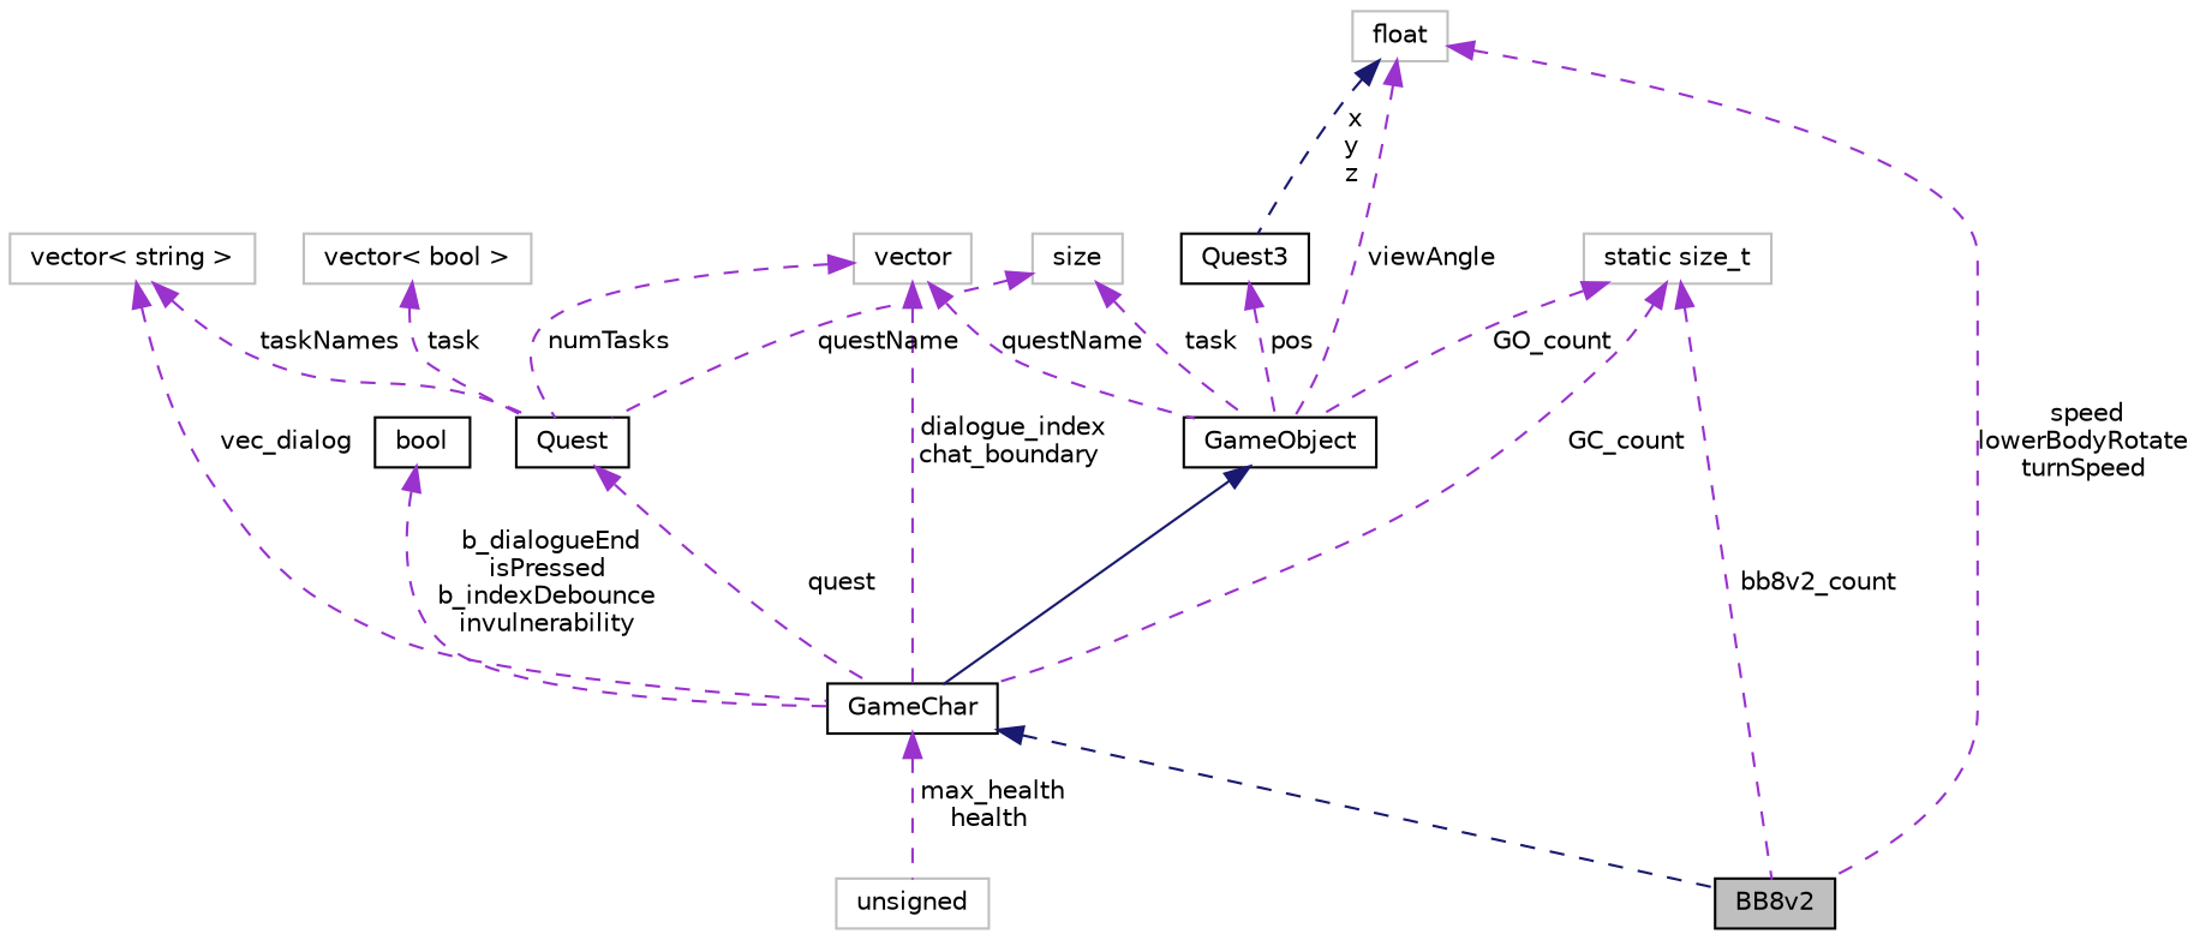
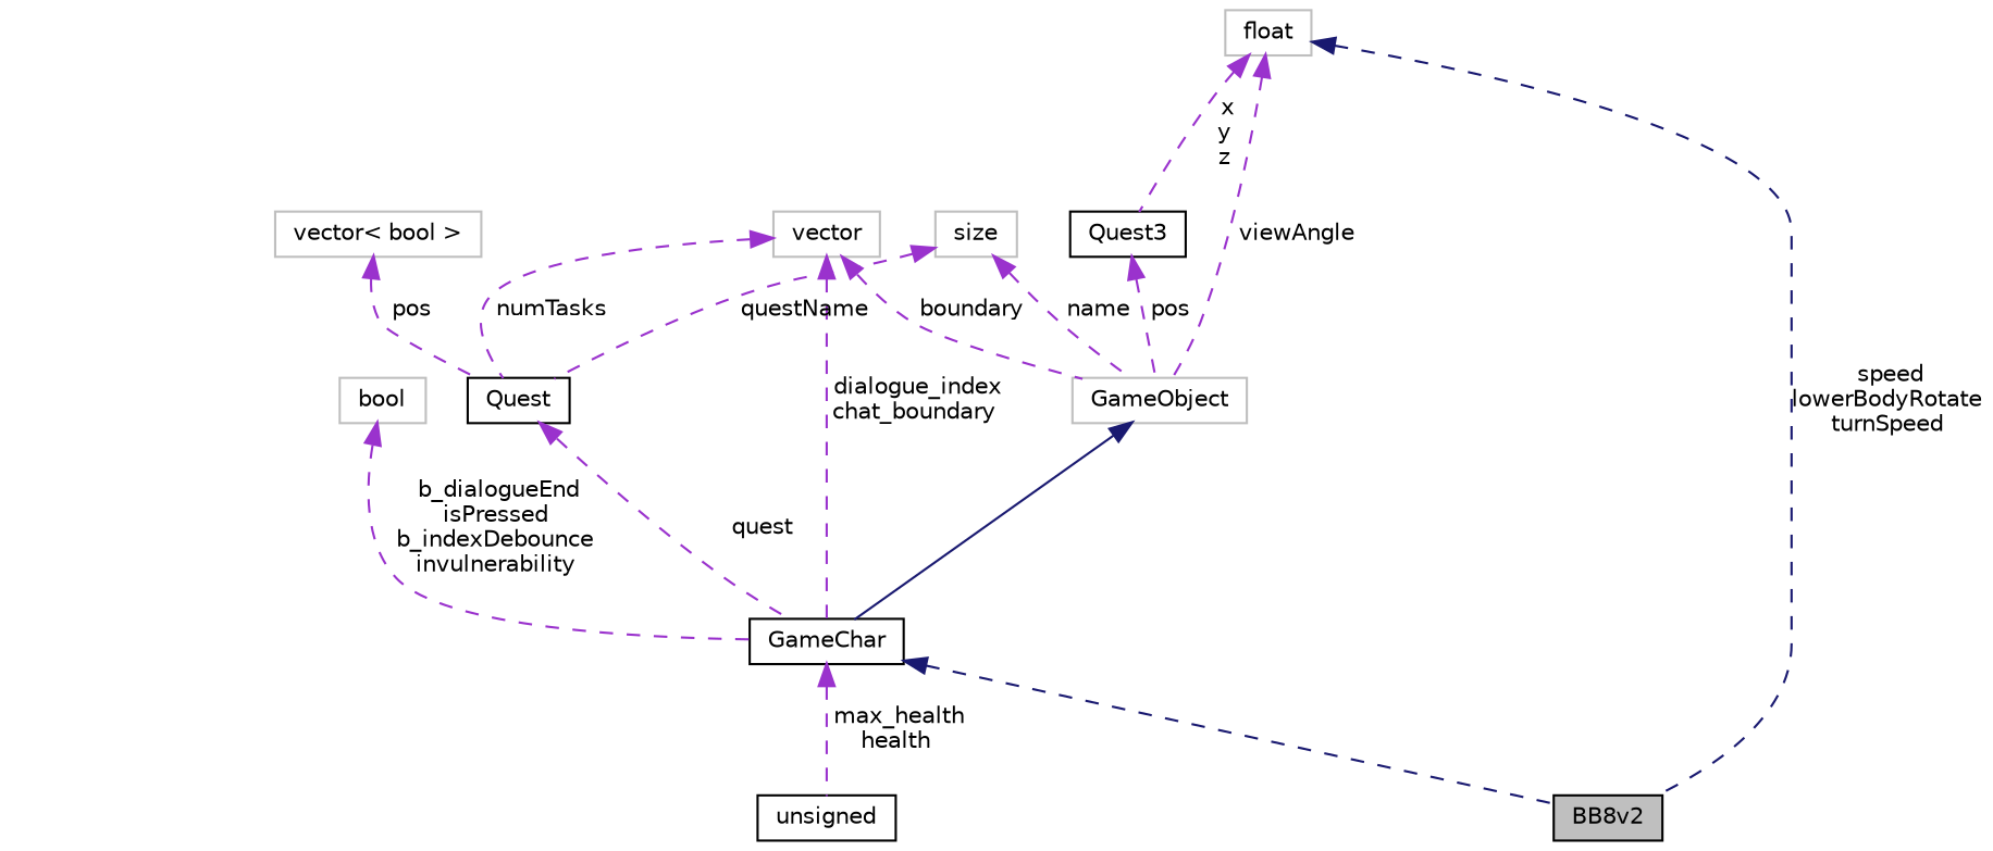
  digraph {
    node [color=grey75 fontname=Helvetica fontsize=10 shape=record]
    edge [color=darkorchid3 dir=back fontname=Helvetica fontsize=10 labelfontname=Helvetica labelfontsize=10 style=dashed]
    n1 [color=black fillcolor=grey75 fontcolor=black height=0.2 label=BB8v2 style=filled width=0.4]
    n2 [color=black height=0.2 label=GameChar width=0.4]
-   n3 [height=0.2 label=unsigned width=0.4]
-   n4 [color=black height=0.2 label=GameObject width=0.4]
+   n3 [color=black height=0.2 label=unsigned width=0.4]
+   n4 [height=0.2 label=GameObject width=0.4]
    n5 [height=0.2 label=float width=0.4]
    n6 [color=black height=0.2 label=Quest3 width=0.4]
    n7 [height=0.2 label=vector width=0.4]
    n8 [color=black height=0.2 label=Quest width=0.4]
    n9 [height=0.2 label=size width=0.4]
-   n10 [height=0.2 label="static size_t" width=0.4]
-   n11 [height=0.2 label="vector\< string \>" width=0.4]
-   n12 [color=black height=0.2 label=bool width=0.4]
+   n12 [height=0.2 label=bool width=0.4]
    n13 [height=0.2 label="vector\< bool \>" width=0.4]
    n2 -> n1 [color=midnightblue]
    n2 -> n3 [label=" max_health\nhealth"]
    n4 -> n2 [color=midnightblue style=solid]
-   n5 -> n1 [label=" speed\nlowerBodyRotate\nturnSpeed"]
+   n5 -> n1 [color=midnightblue label=" speed\nlowerBodyRotate\nturnSpeed"]
    n5 -> n4 [label=" viewAngle"]
-   n5 -> n6 [color=midnightblue label=" x\ny\nz"]
+   n5 -> n6 [label=" x\ny\nz"]
    n6 -> n4 [label=" pos"]
    n7 -> n2 [label=" dialogue_index\nchat_boundary"]
-   n7 -> n4 [label=" questName"]
+   n7 -> n4 [label=" boundary"]
    n7 -> n8 [label=" numTasks"]
    n8 -> n2 [label=" quest"]
-   n9 -> n4 [label=" task"]
+   n9 -> n4 [label=" name"]
    n9 -> n8 [label=" questName"]
-   n10 -> n1 [label=" bb8v2_count"]
-   n10 -> n2 [label=" GC_count"]
-   n10 -> n4 [label=" GO_count"]
-   n11 -> n2 [label=" vec_dialog"]
-   n11 -> n8 [label=" taskNames"]
    n12 -> n2 [label=" b_dialogueEnd\nisPressed\nb_indexDebounce\ninvulnerability"]
-   n13 -> n8 [label=" task"]
+   n13 -> n8 [label=" pos"]
  }
